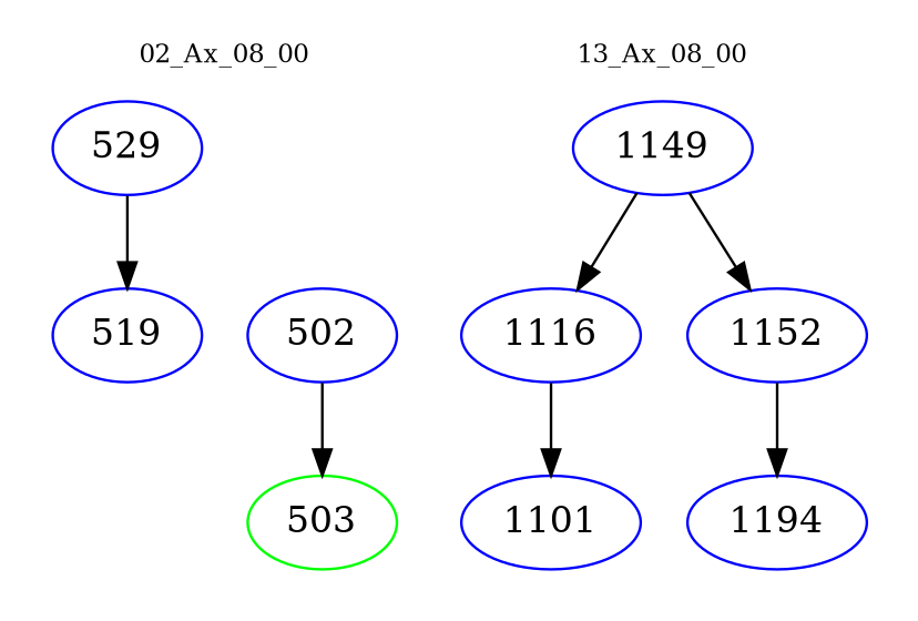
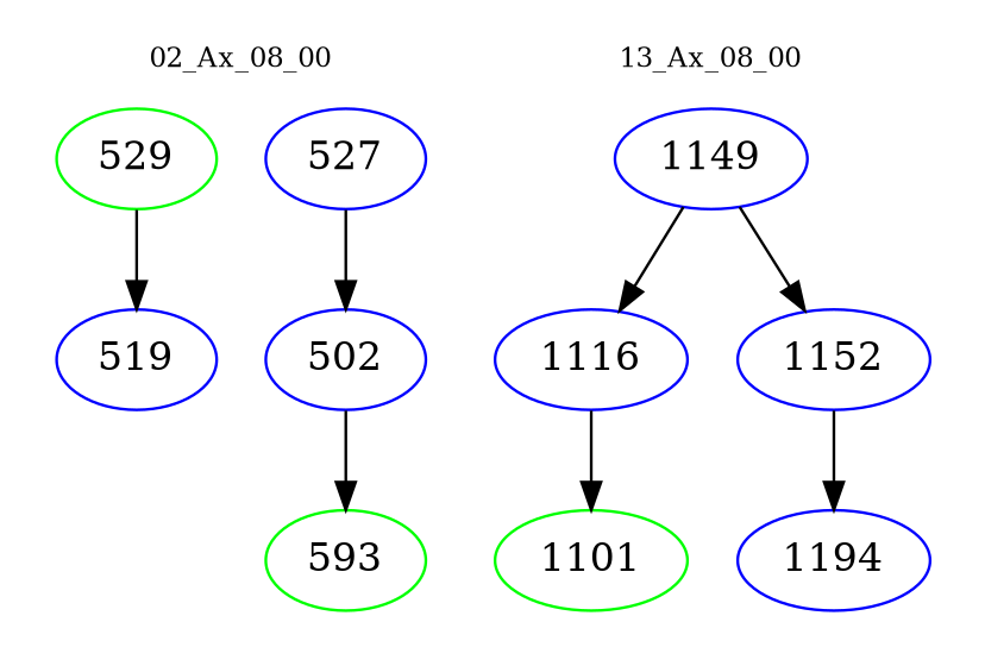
  digraph {
    node [color=blue]
    edge [color=black]
+   n1 [label=527]
    n2 [label=502]
-   n3 [label=529]
-   n4 [color=green label=503]
+   n3 [color=green label=529]
+   n4 [color=green label=593]
    n5 [label=519]
    n6 [label=1149]
    n7 [label=1116]
    n8 [label=1152]
-   n9 [label=1101]
+   n9 [color=green label=1101]
    n10 [label=1194]
    subgraph cluster_1 {
      color=white
      fontsize=10
      label="02_Ax_08_00"
+     n1
      n2
      n3
      n4
      n5
    }
    subgraph cluster_2 {
      color=white
      fontsize=10
      label="13_Ax_08_00"
      n6
      n7
      n8
      n9
      n10
    }
+   n1 -> n2
    n2 -> n4
    n3 -> n5
    n6 -> n7
    n6 -> n8
    n7 -> n9
    n8 -> n10
  }
